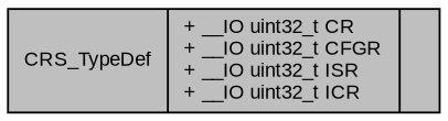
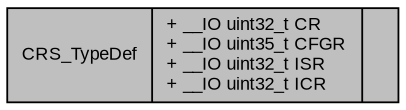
  digraph {
    rankdir=LR
    fontname="Liberation Sans"
-   n1 [color=black fillcolor=grey75 fontcolor=black fontname="Liberation Sans" fontsize=10 height=0.2 label="{CRS_TypeDef\n|+ __IO uint32_t CR\l+ __IO uint32_t CFGR\l+ __IO uint32_t ISR\l+ __IO uint32_t ICR\l|}" shape=record style=filled width=0.4]
+   n1 [color=black fillcolor=grey75 fontcolor=black fontname="Liberation Sans" fontsize=10 height=0.2 label="{CRS_TypeDef\n|+ __IO uint32_t CR\l+ __IO uint35_t CFGR\l+ __IO uint32_t ISR\l+ __IO uint32_t ICR\l|}" shape=record style=filled width=0.4]
  }
